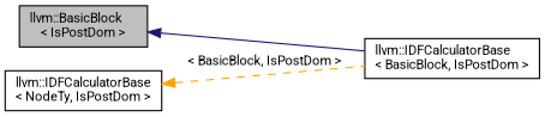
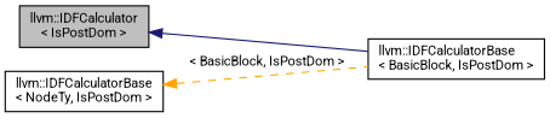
  digraph {
    fontname=Roboto
    rankdir=LR
    node [color=black fontname=Roboto fontsize=10 shape=record]
    edge [dir=back fontname=Roboto fontsize=10 labelfontname=Helvetica labelfontsize=10]
-   n1 [fillcolor=grey75 fontcolor=black height=0.2 label="llvm::BasicBlock\l\< IsPostDom \>" style=filled width=0.4]
+   n1 [fillcolor=grey75 fontcolor=black height=0.2 label="llvm::IDFCalculator\l\< IsPostDom \>" style=filled width=0.4]
    n2 [height=0.2 label="llvm::IDFCalculatorBase\l\< BasicBlock, IsPostDom \>" width=0.4]
    n3 [height=0.2 label="llvm::IDFCalculatorBase\l\< NodeTy, IsPostDom \>" width=0.4]
    n1 -> n2 [color=midnightblue style=solid]
    n3 -> n2 [color=orange label=" \< BasicBlock, IsPostDom \>" style=dashed]
  }
